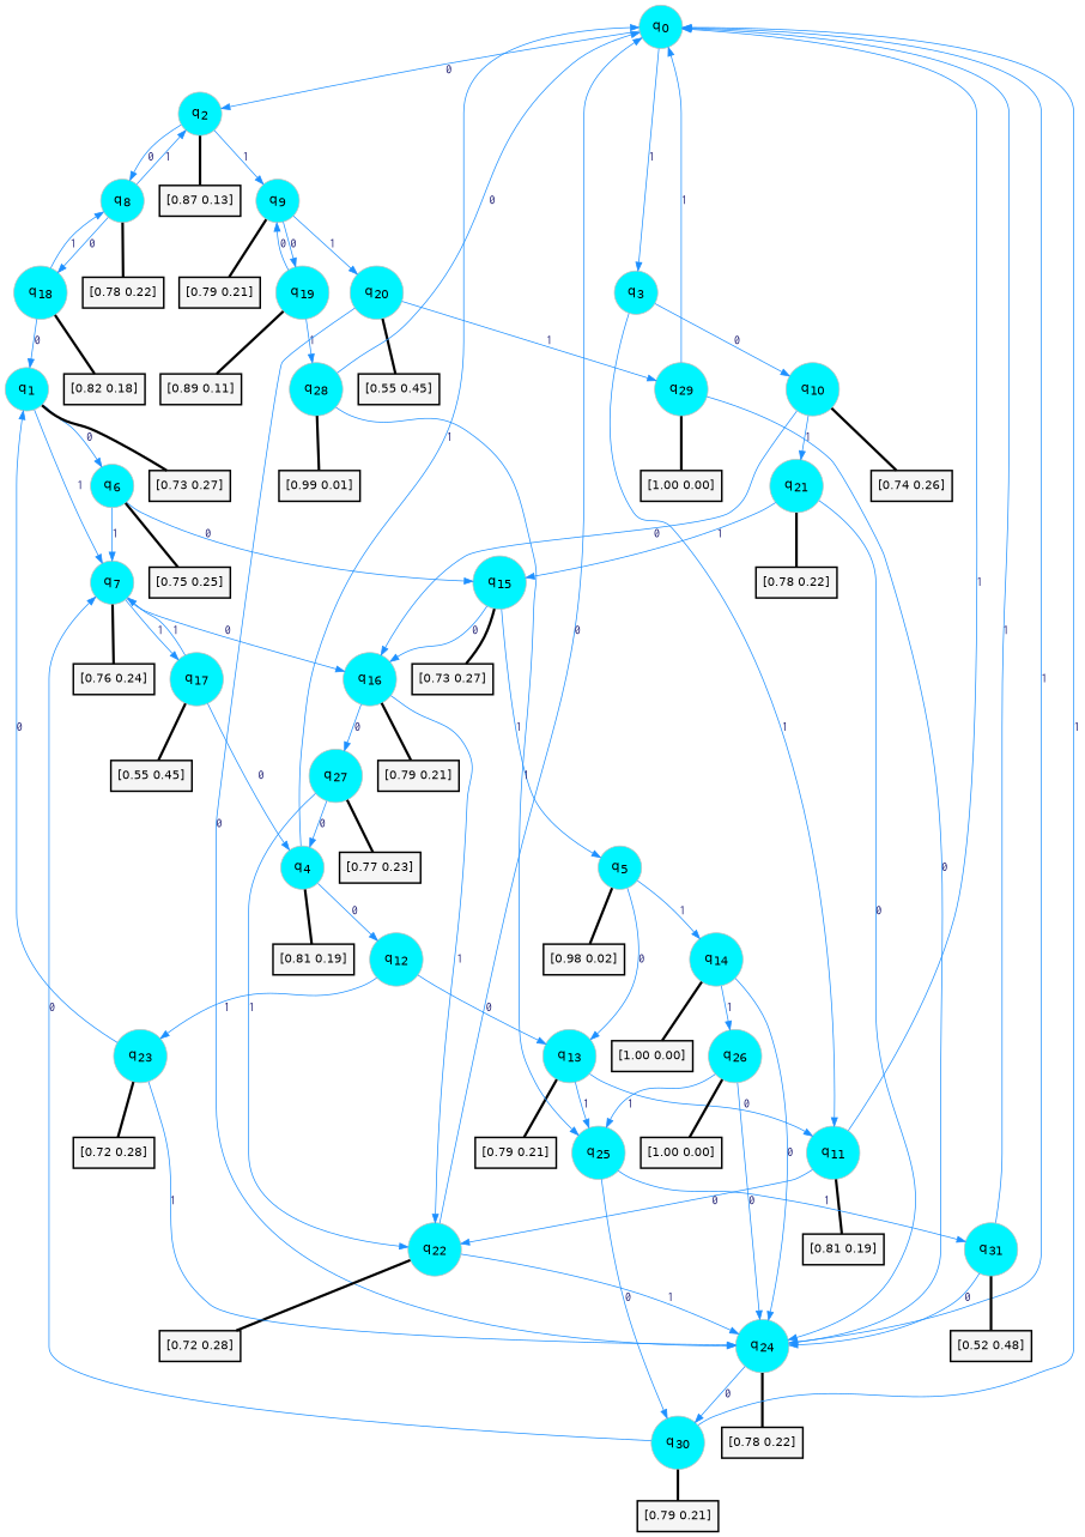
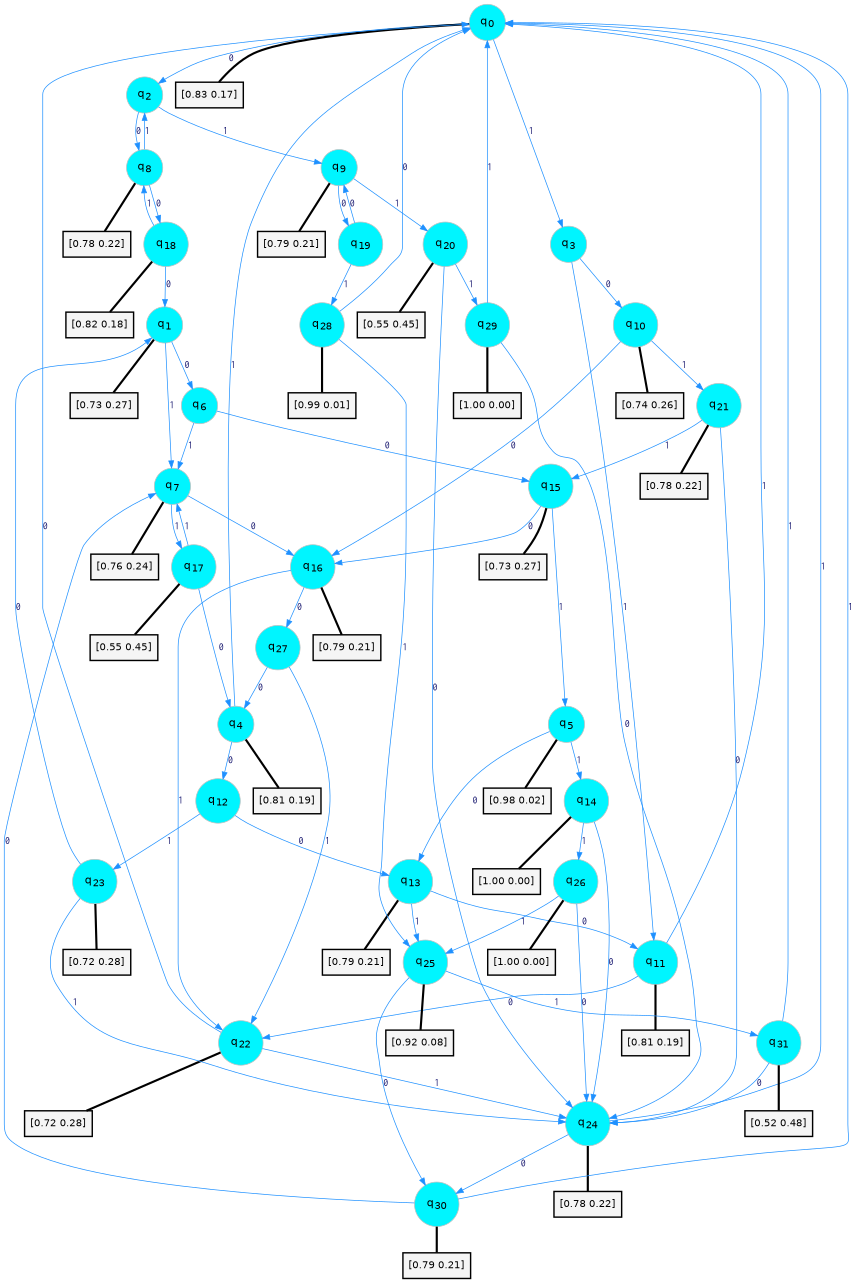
  digraph {
    rankdir=TD
    node [color=gray fillcolor=turquoise1 fontcolor=black fontname=Helvetica fontsize=16 fontweight=bold shape=circle style=filled]
    edge [arrowsize=1 color=dodgerblue1 fontcolor=midnightblue fontname=courier fontweight=bold penwidth=1 style=solid weight=20]
    n1 [label=<q<SUB>0</SUB>>]
    n2 [label=<q<SUB>2</SUB>>]
    n3 [label=<q<SUB>3</SUB>>]
+   n4 [color=black fillcolor=whitesmoke fontsize=14 label="[0.83 0.17]" penwidth=2 shape=box]
    n5 [label=<q<SUB>8</SUB>>]
    n6 [label=<q<SUB>9</SUB>>]
-   n7 [color=black fillcolor=whitesmoke fontsize=14 label="[0.87 0.13]" penwidth=2 shape=box]
    n8 [label=<q<SUB>10</SUB>>]
    n9 [label=<q<SUB>11</SUB>>]
    n10 [label=<q<SUB>1</SUB>>]
    n11 [label=<q<SUB>6</SUB>>]
    n12 [label=<q<SUB>7</SUB>>]
    n13 [color=black fillcolor=whitesmoke fontsize=14 label="[0.73 0.27]" penwidth=2 shape=box]
    n14 [label=<q<SUB>15</SUB>>]
-   n15 [color=black fillcolor=whitesmoke fontsize=14 label="[0.75 0.25]" penwidth=2 shape=box]
    n16 [label=<q<SUB>16</SUB>>]
    n17 [label=<q<SUB>17</SUB>>]
    n18 [color=black fillcolor=whitesmoke fontsize=14 label="[0.76 0.24]" penwidth=2 shape=box]
    n19 [label=<q<SUB>18</SUB>>]
    n20 [color=black fillcolor=whitesmoke fontsize=14 label="[0.78 0.22]" penwidth=2 shape=box]
    n21 [label=<q<SUB>19</SUB>>]
    n22 [label=<q<SUB>20</SUB>>]
    n23 [color=black fillcolor=whitesmoke fontsize=14 label="[0.79 0.21]" penwidth=2 shape=box]
    n24 [label=<q<SUB>21</SUB>>]
    n25 [color=black fillcolor=whitesmoke fontsize=14 label="[0.74 0.26]" penwidth=2 shape=box]
    n26 [label=<q<SUB>22</SUB>>]
    n27 [color=black fillcolor=whitesmoke fontsize=14 label="[0.81 0.19]" penwidth=2 shape=box]
    n28 [label=<q<SUB>4</SUB>>]
    n29 [label=<q<SUB>12</SUB>>]
    n30 [color=black fillcolor=whitesmoke fontsize=14 label="[0.81 0.19]" penwidth=2 shape=box]
    n31 [label=<q<SUB>13</SUB>>]
    n32 [label=<q<SUB>23</SUB>>]
    n33 [label=<q<SUB>5</SUB>>]
    n34 [label=<q<SUB>14</SUB>>]
    n35 [color=black fillcolor=whitesmoke fontsize=14 label="[0.98 0.02]" penwidth=2 shape=box]
    n36 [label=<q<SUB>25</SUB>>]
    n37 [color=black fillcolor=whitesmoke fontsize=14 label="[0.79 0.21]" penwidth=2 shape=box]
    n38 [label=<q<SUB>24</SUB>>]
    n39 [label=<q<SUB>26</SUB>>]
    n40 [color=black fillcolor=whitesmoke fontsize=14 label="[1.00 0.00]" penwidth=2 shape=box]
    n41 [color=black fillcolor=whitesmoke fontsize=14 label="[0.73 0.27]" penwidth=2 shape=box]
    n42 [label=<q<SUB>27</SUB>>]
    n43 [color=black fillcolor=whitesmoke fontsize=14 label="[0.79 0.21]" penwidth=2 shape=box]
    n44 [color=black fillcolor=whitesmoke fontsize=14 label="[0.55 0.45]" penwidth=2 shape=box]
    n45 [color=black fillcolor=whitesmoke fontsize=14 label="[0.82 0.18]" penwidth=2 shape=box]
    n46 [label=<q<SUB>28</SUB>>]
-   n47 [color=black fillcolor=whitesmoke fontsize=14 label="[0.89 0.11]" penwidth=2 shape=box]
    n48 [label=<q<SUB>29</SUB>>]
    n49 [color=black fillcolor=whitesmoke fontsize=14 label="[0.55 0.45]" penwidth=2 shape=box]
    n50 [color=black fillcolor=whitesmoke fontsize=14 label="[0.78 0.22]" penwidth=2 shape=box]
    n51 [color=black fillcolor=whitesmoke fontsize=14 label="[0.72 0.28]" penwidth=2 shape=box]
    n52 [color=black fillcolor=whitesmoke fontsize=14 label="[0.72 0.28]" penwidth=2 shape=box]
    n53 [label=<q<SUB>30</SUB>>]
    n54 [label=<q<SUB>31</SUB>>]
+   n55 [color=black fillcolor=whitesmoke fontsize=14 label="[0.92 0.08]" penwidth=2 shape=box]
    n56 [color=black fillcolor=whitesmoke fontsize=14 label="[0.78 0.22]" penwidth=2 shape=box]
    n57 [color=black fillcolor=whitesmoke fontsize=14 label="[1.00 0.00]" penwidth=2 shape=box]
-   n58 [color=black fillcolor=whitesmoke fontsize=14 label="[0.77 0.23]" penwidth=2 shape=box]
    n59 [color=black fillcolor=whitesmoke fontsize=14 label="[0.99 0.01]" penwidth=2 shape=box]
    n60 [color=black fillcolor=whitesmoke fontsize=14 label="[1.00 0.00]" penwidth=2 shape=box]
    n61 [color=black fillcolor=whitesmoke fontsize=14 label="[0.79 0.21]" penwidth=2 shape=box]
    n62 [color=black fillcolor=whitesmoke fontsize=14 label="[0.52 0.48]" penwidth=2 shape=box]
    n1 -> n2 [label=0]
    n1 -> n3 [label=1]
+   n1 -> n4 [arrowhead=none color=black penwidth=3]
    n2 -> n5 [label=0]
    n2 -> n6 [label=1]
-   n2 -> n7 [arrowhead=none color=black penwidth=3]
    n3 -> n8 [label=0]
    n3 -> n9 [label=1]
    n5 -> n2 [label=1]
    n5 -> n19 [label=0]
    n5 -> n20 [arrowhead=none color=black penwidth=3]
    n6 -> n21 [label=0]
    n6 -> n22 [label=1]
    n6 -> n23 [arrowhead=none color=black penwidth=3]
    n8 -> n16 [label=0]
    n8 -> n24 [label=1]
    n8 -> n25 [arrowhead=none color=black penwidth=3]
    n9 -> n1 [label=1]
    n9 -> n26 [label=0]
    n9 -> n27 [arrowhead=none color=black penwidth=3]
    n10 -> n11 [label=0]
    n10 -> n12 [label=1]
    n10 -> n13 [arrowhead=none color=black penwidth=3]
    n11 -> n12 [label=1]
    n11 -> n14 [label=0]
-   n11 -> n15 [arrowhead=none color=black penwidth=3]
    n12 -> n16 [label=0]
    n12 -> n17 [label=1]
    n12 -> n18 [arrowhead=none color=black penwidth=3]
    n14 -> n16 [label=0]
    n14 -> n33 [label=1]
    n14 -> n41 [arrowhead=none color=black penwidth=3]
    n16 -> n26 [label=1]
    n16 -> n42 [label=0]
    n16 -> n43 [arrowhead=none color=black penwidth=3]
    n17 -> n12 [label=1]
    n17 -> n28 [label=0]
    n17 -> n44 [arrowhead=none color=black penwidth=3]
    n19 -> n5 [label=1]
    n19 -> n10 [label=0]
    n19 -> n45 [arrowhead=none color=black penwidth=3]
    n21 -> n6 [label=0]
    n21 -> n46 [label=1]
-   n21 -> n47 [arrowhead=none color=black penwidth=3]
    n22 -> n38 [label=0]
    n22 -> n48 [label=1]
    n22 -> n49 [arrowhead=none color=black penwidth=3]
    n24 -> n14 [label=1]
    n24 -> n38 [label=0]
    n24 -> n50 [arrowhead=none color=black penwidth=3]
    n26 -> n1 [label=0]
    n26 -> n38 [label=1]
    n26 -> n51 [arrowhead=none color=black penwidth=3]
    n28 -> n1 [label=1]
    n28 -> n29 [label=0]
    n28 -> n30 [arrowhead=none color=black penwidth=3]
    n29 -> n31 [label=0]
    n29 -> n32 [label=1]
    n31 -> n9 [label=0]
    n31 -> n36 [label=1]
    n31 -> n37 [arrowhead=none color=black penwidth=3]
    n32 -> n10 [label=0]
    n32 -> n38 [label=1]
    n32 -> n52 [arrowhead=none color=black penwidth=3]
    n33 -> n31 [label=0]
    n33 -> n34 [label=1]
    n33 -> n35 [arrowhead=none color=black penwidth=3]
    n34 -> n38 [label=0]
    n34 -> n39 [label=1]
    n34 -> n40 [arrowhead=none color=black penwidth=3]
    n36 -> n53 [label=0]
    n36 -> n54 [label=1]
+   n36 -> n55 [arrowhead=none color=black penwidth=3]
    n38 -> n1 [label=1]
    n38 -> n53 [label=0]
    n38 -> n56 [arrowhead=none color=black penwidth=3]
    n39 -> n36 [label=1]
    n39 -> n38 [label=0]
    n39 -> n57 [arrowhead=none color=black penwidth=3]
    n42 -> n26 [label=1]
    n42 -> n28 [label=0]
-   n42 -> n58 [arrowhead=none color=black penwidth=3]
    n46 -> n1 [label=0]
    n46 -> n36 [label=1]
    n46 -> n59 [arrowhead=none color=black penwidth=3]
    n48 -> n1 [label=1]
    n48 -> n38 [label=0]
    n48 -> n60 [arrowhead=none color=black penwidth=3]
    n53 -> n1 [label=1]
    n53 -> n12 [label=0]
    n53 -> n61 [arrowhead=none color=black penwidth=3]
    n54 -> n1 [label=1]
    n54 -> n38 [label=0]
    n54 -> n62 [arrowhead=none color=black penwidth=3]
  }
